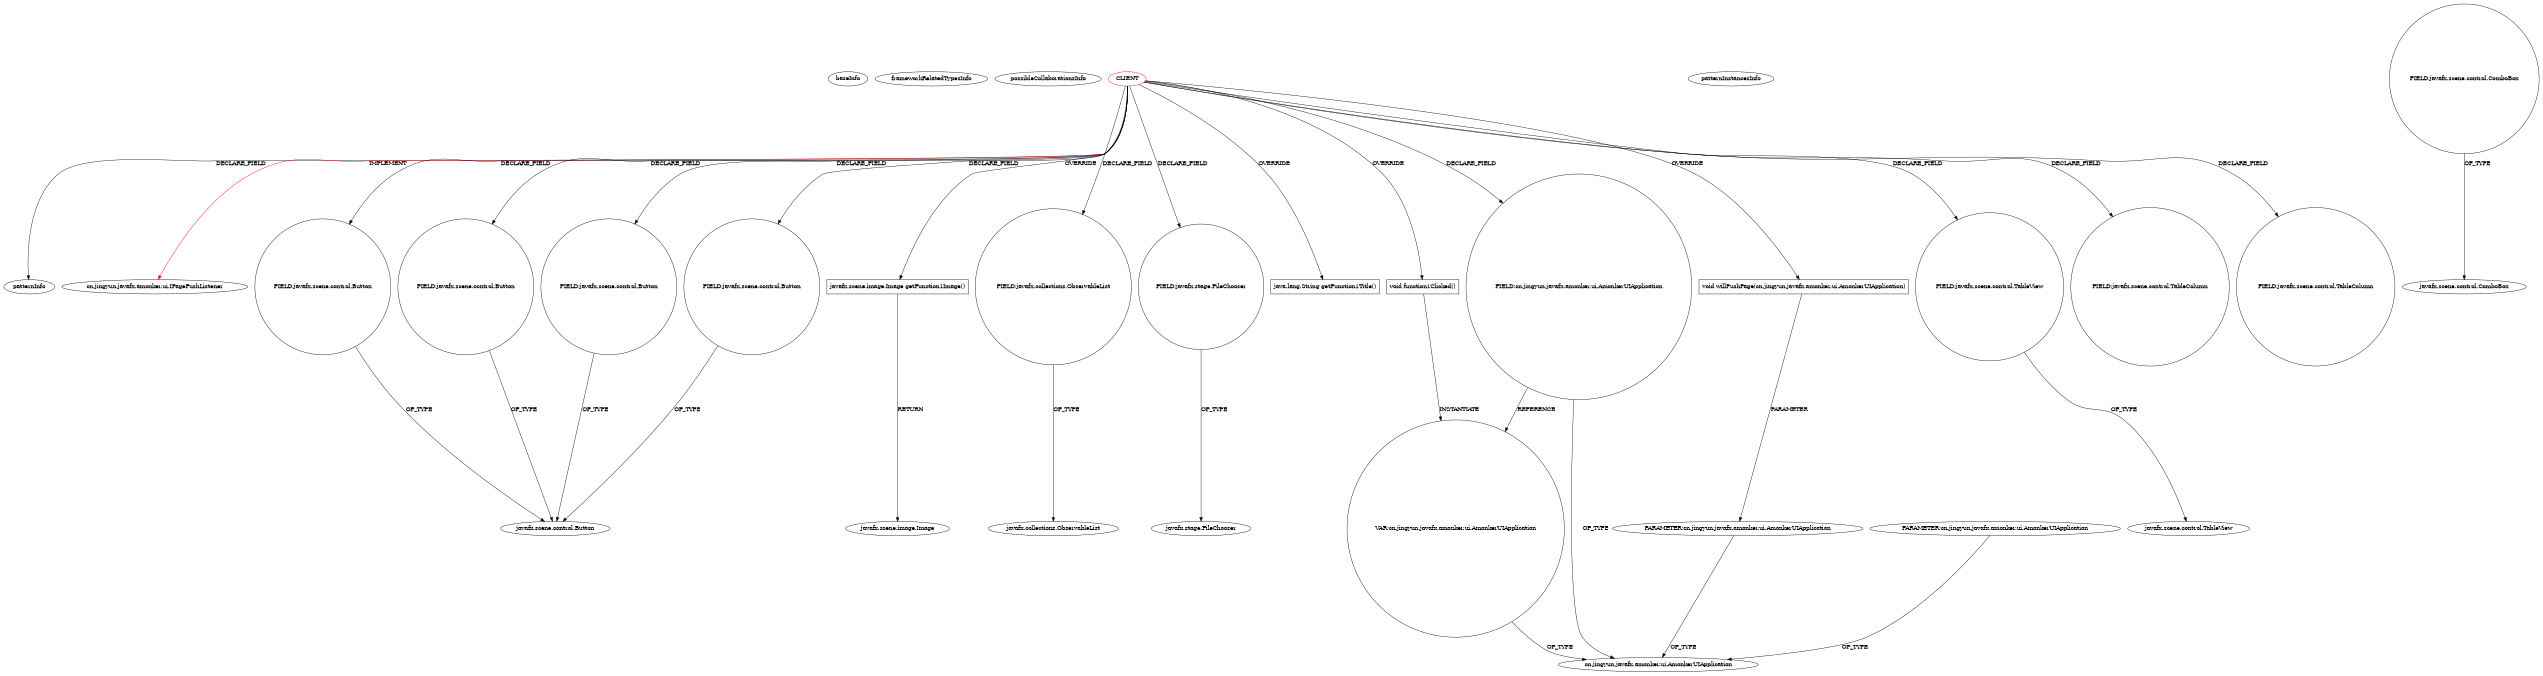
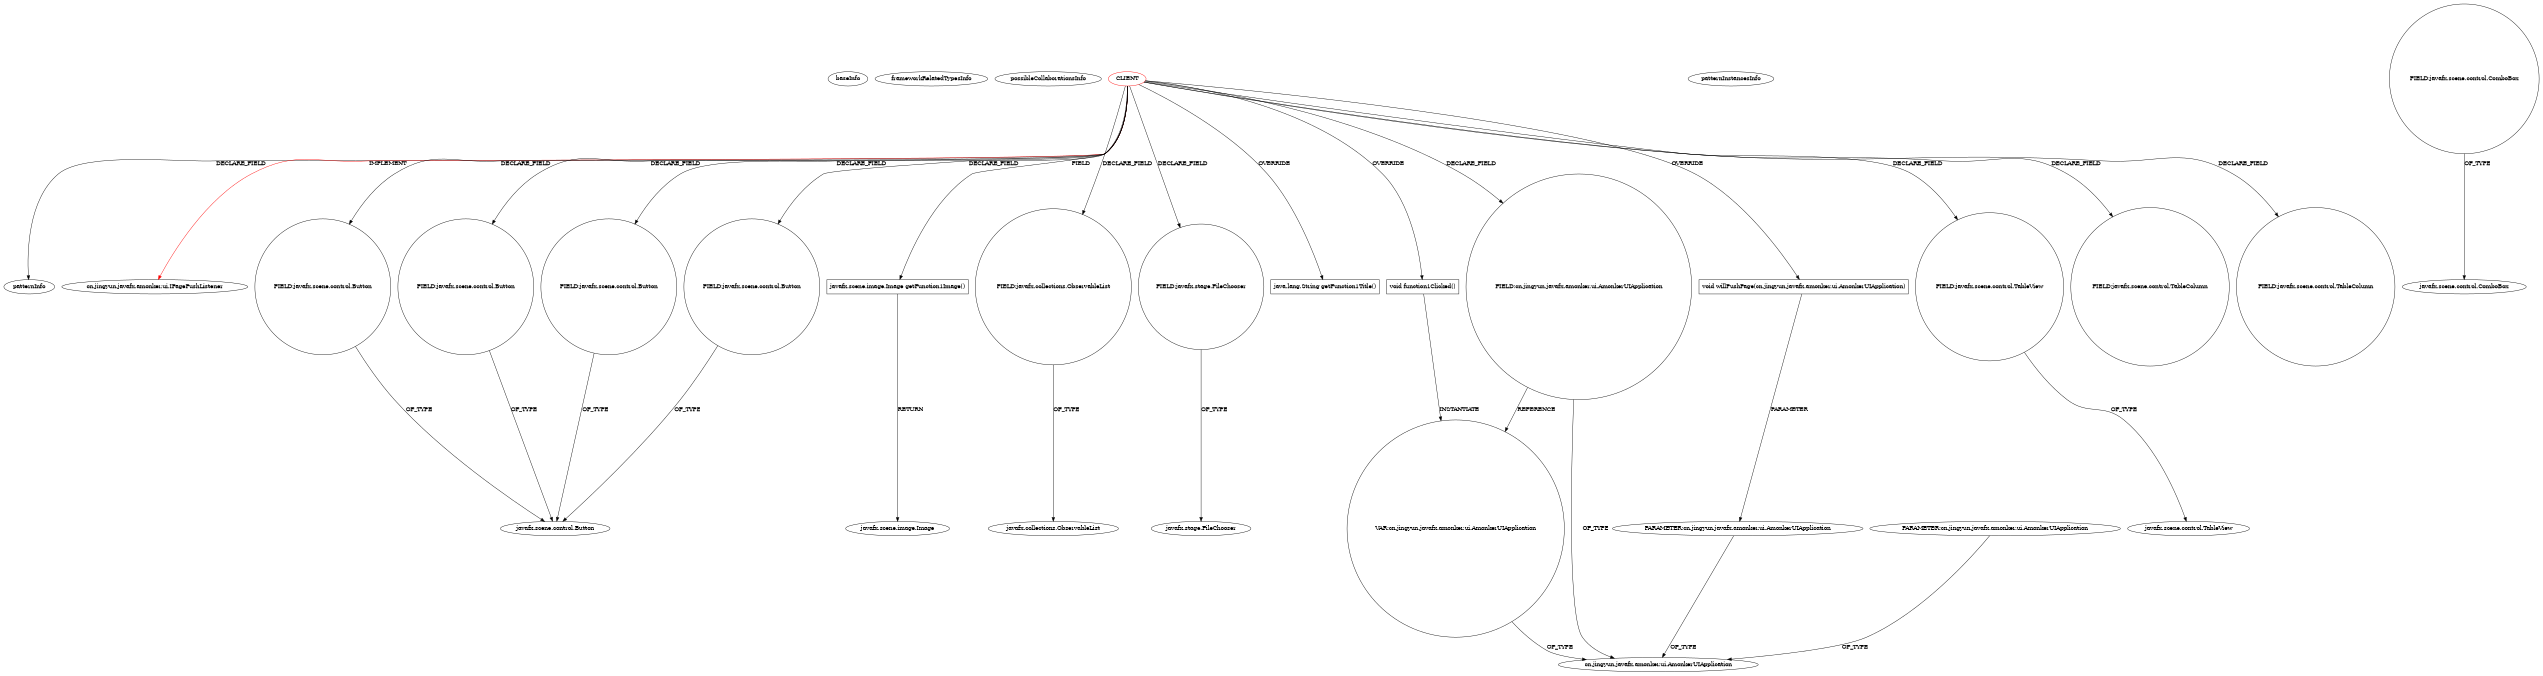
  digraph {
    node [isFrameworkType=false vertexType=FIELD_DECLARATION]
    baseInfo [category=pattern graphId=3812 isAnonymous=false possibleRelation=false isFrameworkType="" vertexType=""]
    frameworkRelatedTypesInfo [0="cn.jingyun.javafx.amonker.ui.IPagePushListener" isFrameworkType="" vertexType=""]
    possibleCollaborationsInfo [isFrameworkType="" vertexType=""]
    patternInfo [frequency=2.0 patternRootClient=0 isFrameworkType="" vertexType=""]
    patternInstancesInfo [0="amonker-Trans~/amonker-Trans/Trans-master/src/cn/jingyun/trans/Project.java~Project~1849" 1="amonker-Trans~/amonker-Trans/Trans-master/src/cn/jingyun/trans/MainPane.java~MainPane~1847" isFrameworkType="" vertexType=""]
    n6 [label="cn.jingyun.javafx.amonker.ui.IPagePushListener" vertexType=FRAMEWORK_INTERFACE_TYPE]
    n7 [color=red label=CLIENT vertexType=ROOT_CLIENT_CLASS_DECLARATION]
    n8 [label="FIELD:javafx.scene.control.Button" shape=circle]
    n9 [label="FIELD:javafx.scene.control.Button" shape=circle]
    n10 [label="FIELD:javafx.scene.control.Button" shape=circle]
    n11 [label="FIELD:javafx.scene.control.Button" shape=circle]
    n12 [label="javafx.scene.image.Image getFunction1Image()" shape=box vertexType=OVERRIDING_METHOD_DECLARATION]
    n13 [label="FIELD:javafx.collections.ObservableList" shape=circle]
    n14 [label="FIELD:javafx.stage.FileChooser" shape=circle]
    n15 [label="java.lang.String getFunction1Title()" shape=box vertexType=OVERRIDING_METHOD_DECLARATION]
    n16 [label="void willPushPage(cn.jingyun.javafx.amonker.ui.AmonkerUIApplication)" shape=box vertexType=OVERRIDING_METHOD_DECLARATION]
    n17 [label="FIELD:cn.jingyun.javafx.amonker.ui.AmonkerUIApplication" shape=circle]
    n18 [label="FIELD:javafx.scene.control.TableView" shape=circle]
    n19 [label="void function1Clicked()" shape=box vertexType=OVERRIDING_METHOD_DECLARATION]
    n20 [label="FIELD:javafx.scene.control.TableColumn" shape=circle]
    n21 [label="FIELD:javafx.scene.control.TableColumn" shape=circle]
    n22 [label="javafx.scene.control.Button" vertexType=FRAMEWORK_CLASS_TYPE]
    n23 [label="javafx.scene.image.Image" vertexType=FRAMEWORK_CLASS_TYPE]
    n24 [label="javafx.collections.ObservableList" vertexType=FRAMEWORK_INTERFACE_TYPE]
    n25 [label="javafx.stage.FileChooser" vertexType=FRAMEWORK_CLASS_TYPE]
    n26 [label="FIELD:javafx.scene.control.ComboBox" shape=circle]
    n27 [label="javafx.scene.control.ComboBox" vertexType=FRAMEWORK_CLASS_TYPE]
    n28 [label="PARAMETER:cn.jingyun.javafx.amonker.ui.AmonkerUIApplication" vertexType=PARAMETER_DECLARATION]
    n29 [label="cn.jingyun.javafx.amonker.ui.AmonkerUIApplication" vertexType=FRAMEWORK_CLASS_TYPE]
    n30 [label="VAR:cn.jingyun.javafx.amonker.ui.AmonkerUIApplication" shape=circle vertexType=VARIABLE_EXPRESION]
    n31 [label="javafx.scene.control.TableView" vertexType=FRAMEWORK_CLASS_TYPE]
    n32 [label="PARAMETER:cn.jingyun.javafx.amonker.ui.AmonkerUIApplication" vertexType=PARAMETER_DECLARATION]
    n7 -> patternInfo [label=DECLARE_FIELD]
    n7 -> n6 [color=red label=IMPLEMENT]
    n7 -> n8 [label=DECLARE_FIELD]
    n7 -> n9 [label=DECLARE_FIELD]
    n7 -> n10 [label=DECLARE_FIELD]
    n7 -> n11 [label=DECLARE_FIELD]
-   n7 -> n12 [label=OVERRIDE]
+   n7 -> n12 [label=FIELD]
    n7 -> n13 [label=DECLARE_FIELD]
    n7 -> n14 [label=DECLARE_FIELD]
    n7 -> n15 [label=OVERRIDE]
    n7 -> n16 [label=OVERRIDE]
    n7 -> n17 [label=DECLARE_FIELD]
    n7 -> n18 [label=DECLARE_FIELD]
    n7 -> n19 [label=OVERRIDE]
    n7 -> n20 [label=DECLARE_FIELD]
    n7 -> n21 [label=DECLARE_FIELD]
    n8 -> n22 [label=OF_TYPE]
    n9 -> n22 [label=OF_TYPE]
    n10 -> n22 [label=OF_TYPE]
    n11 -> n22 [label=OF_TYPE]
    n12 -> n23 [label=RETURN]
    n13 -> n24 [label=OF_TYPE]
    n14 -> n25 [label=OF_TYPE]
    n16 -> n28 [label=PARAMETER]
    n17 -> n29 [label=OF_TYPE]
    n17 -> n30 [label=REFERENCE]
    n18 -> n31 [label=OF_TYPE]
    n19 -> n30 [label=INSTANTIATE]
    n26 -> n27 [label=OF_TYPE]
    n28 -> n29 [label=OF_TYPE]
    n30 -> n29 [label=OF_TYPE]
    n32 -> n29 [label=OF_TYPE]
  }
